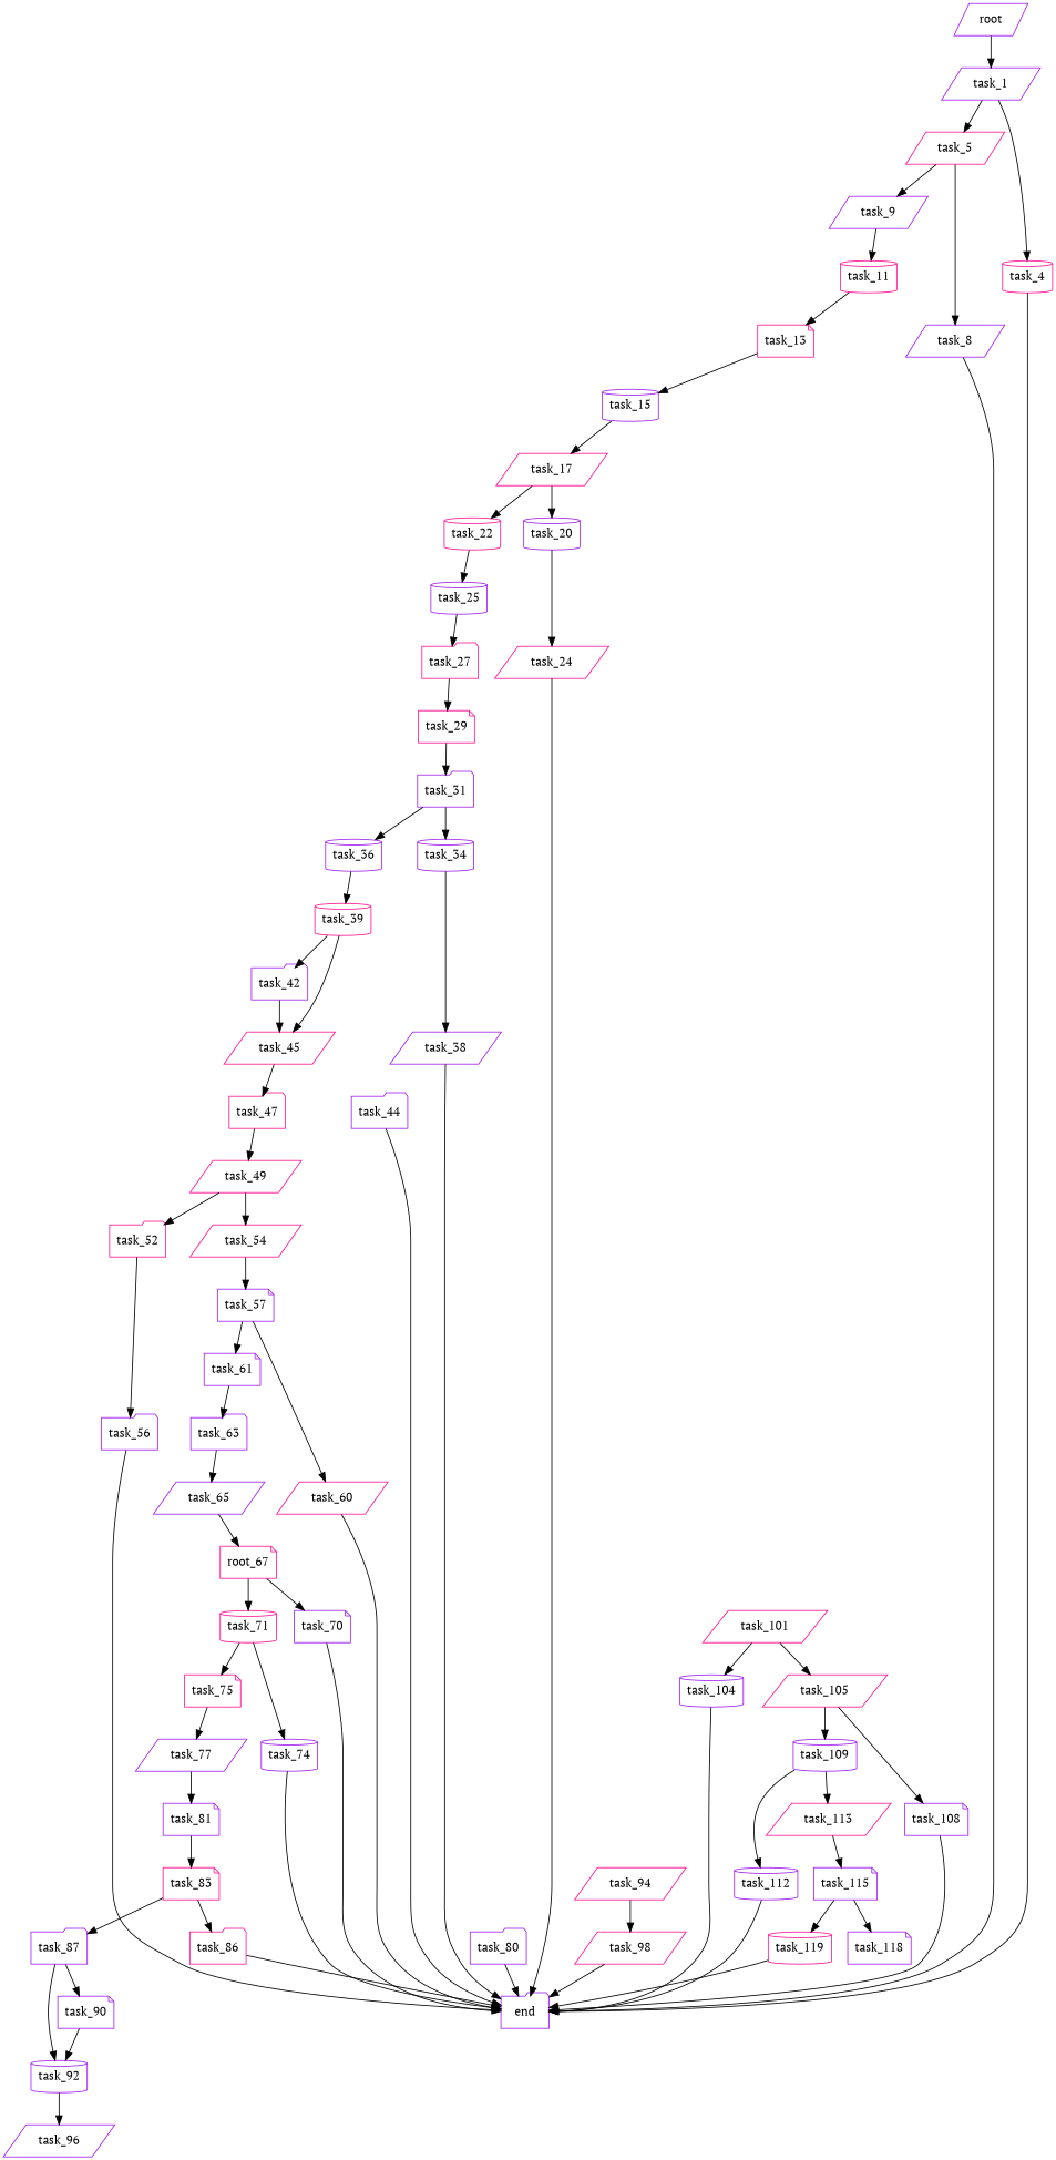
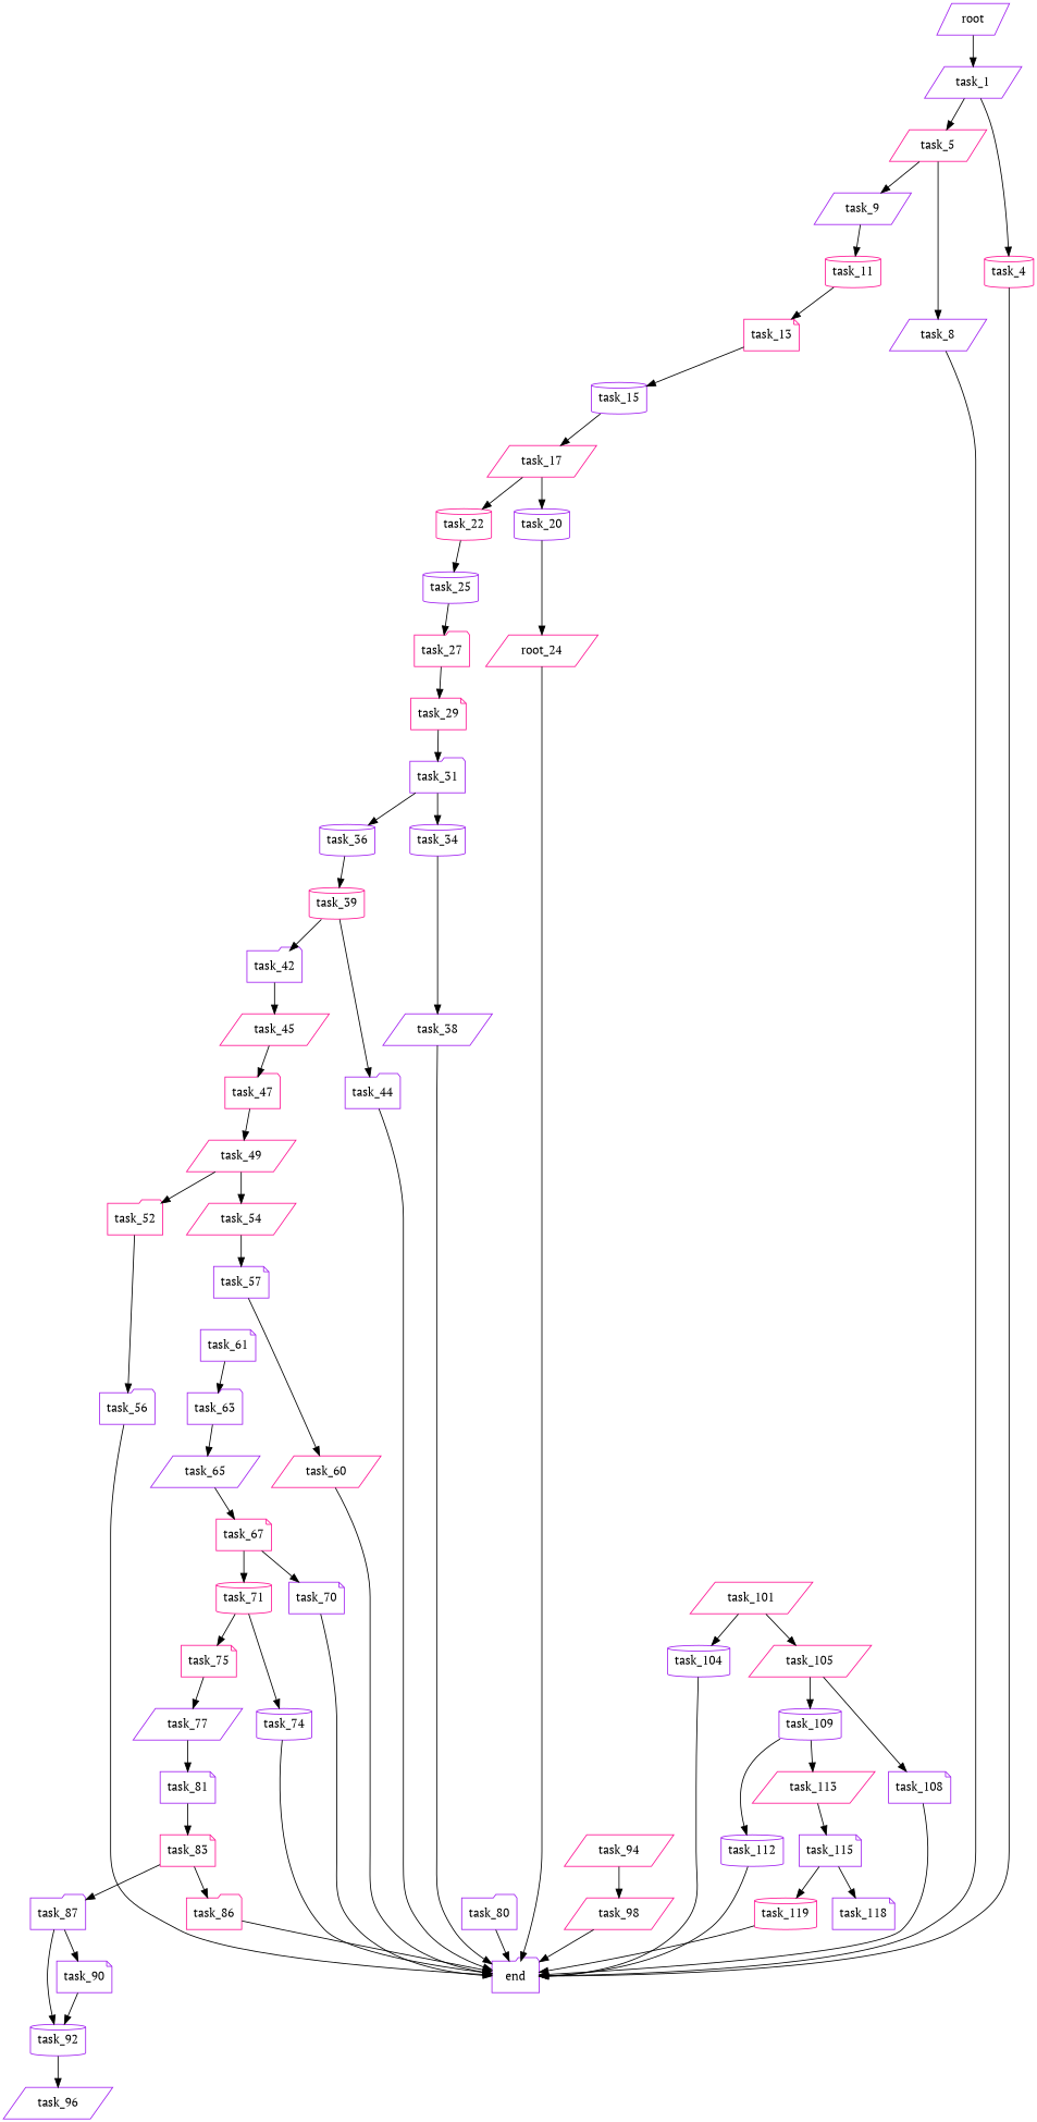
  digraph {
    fontname="PT Serif"
    node [color=purple fontname="PT Serif" shape=parallelogram]
    edge [fontname="PT Serif"]
    root
    task_1
    task_4 [color=deeppink shape=cylinder]
    task_5 [color=deeppink]
    end [shape=folder]
    task_8
    task_9
    task_11 [color=deeppink shape=cylinder]
    task_13 [color=deeppink shape=note]
    task_15 [shape=cylinder]
    task_17 [color=deeppink]
    task_20 [shape=cylinder]
    task_22 [color=deeppink shape=cylinder]
-   task_24 [color=deeppink]
+   task_24 [color=deeppink label=root_24]
    task_25 [shape=cylinder]
    task_27 [color=deeppink shape=folder]
    task_29 [color=deeppink shape=note]
    task_31 [shape=folder]
    task_34 [shape=cylinder]
    task_36 [shape=cylinder]
    task_38
    task_39 [color=deeppink shape=cylinder]
    task_42 [shape=folder]
    task_44 [shape=folder]
    task_45 [color=deeppink]
    task_47 [color=deeppink shape=folder]
    task_49 [color=deeppink]
    task_52 [color=deeppink shape=folder]
    task_54 [color=deeppink]
    task_56 [shape=folder]
    task_57 [shape=note]
    task_60 [color=deeppink]
    task_61 [shape=note]
    task_63 [shape=folder]
    task_65
-   task_67 [color=deeppink shape=note label=root_67]
+   task_67 [color=deeppink shape=note]
    task_70 [shape=note]
    task_71 [color=deeppink shape=cylinder]
    task_74 [shape=cylinder]
    task_75 [color=deeppink shape=note]
    task_77
    task_81 [shape=note]
    task_80 [shape=folder]
    task_83 [color=deeppink shape=note]
    task_86 [color=deeppink shape=folder]
    task_87 [shape=folder]
    task_90 [shape=note]
    task_92 [shape=cylinder]
    task_96
    task_94 [color=deeppink]
    task_98 [color=deeppink]
    task_101 [color=deeppink]
    task_104 [shape=cylinder]
    task_105 [color=deeppink]
    task_108 [shape=note]
    task_109 [shape=cylinder]
    task_112 [shape=cylinder]
    task_113 [color=deeppink]
    task_115 [shape=note]
    task_118 [shape=note]
    task_119 [color=deeppink shape=cylinder]
    root -> task_1
    task_1 -> task_4
    task_1 -> task_5
    task_4 -> end
    task_5 -> task_8
    task_5 -> task_9
    task_8 -> end
    task_9 -> task_11
    task_11 -> task_13
    task_13 -> task_15
    task_15 -> task_17
    task_17 -> task_20
    task_17 -> task_22
    task_20 -> task_24
    task_22 -> task_25
    task_24 -> end
    task_25 -> task_27
    task_27 -> task_29
    task_29 -> task_31
    task_31 -> task_34
    task_31 -> task_36
    task_34 -> task_38
    task_36 -> task_39
    task_38 -> end
    task_39 -> task_42
-   task_39 -> task_45
+   task_39 -> task_44
    task_42 -> task_45
    task_44 -> end
    task_45 -> task_47
    task_47 -> task_49
    task_49 -> task_52
    task_49 -> task_54
    task_52 -> task_56
    task_54 -> task_57
    task_56 -> end
    task_57 -> task_60
-   task_57 -> task_61
    task_60 -> end
    task_61 -> task_63
    task_63 -> task_65
    task_65 -> task_67
    task_67 -> task_70
    task_67 -> task_71
    task_70 -> end
    task_71 -> task_74
    task_71 -> task_75
    task_74 -> end
    task_75 -> task_77
    task_77 -> task_81
    task_81 -> task_83
    task_80 -> end
    task_83 -> task_86
    task_83 -> task_87
    task_86 -> end
    task_87 -> task_90
    task_87 -> task_92
    task_90 -> task_92
    task_92 -> task_96
    task_94 -> task_98
    task_98 -> end
    task_101 -> task_104
    task_101 -> task_105
    task_104 -> end
    task_105 -> task_108
    task_105 -> task_109
    task_108 -> end
    task_109 -> task_112
    task_109 -> task_113
    task_112 -> end
    task_113 -> task_115
    task_115 -> task_118
    task_115 -> task_119
    task_119 -> end
  }
